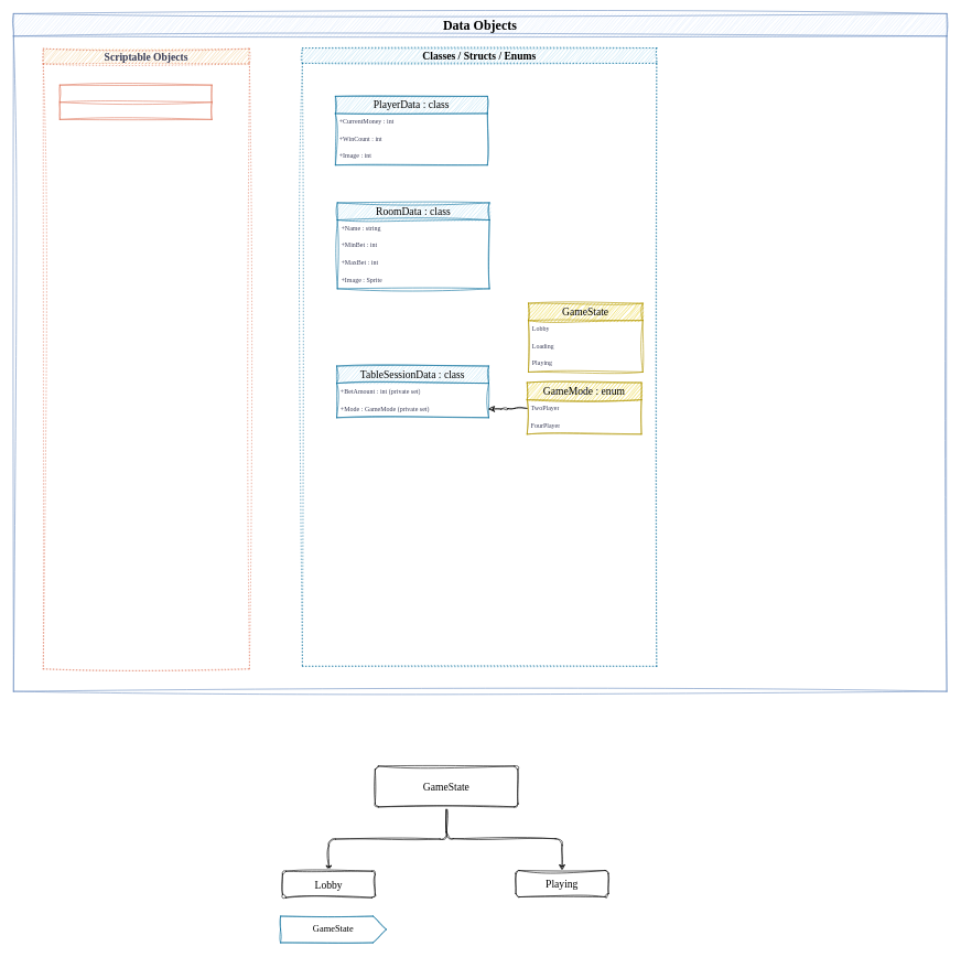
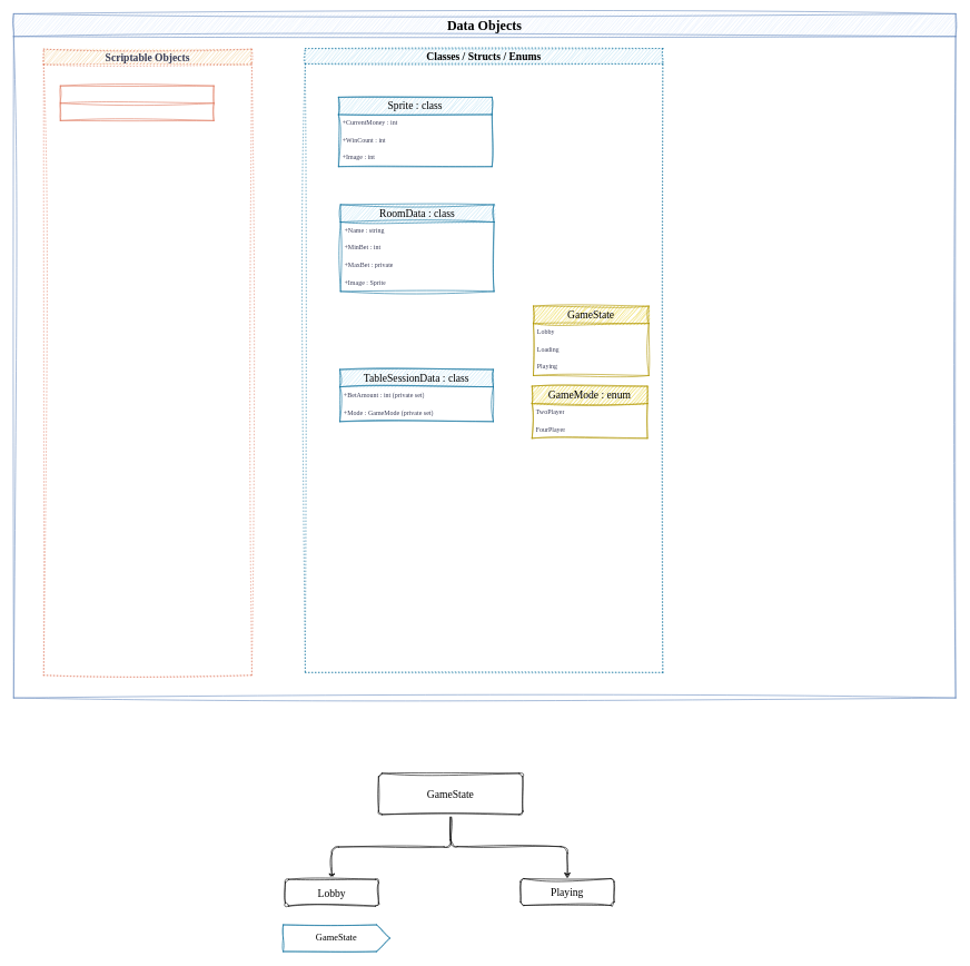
  <mxCell id="0" />
  <mxCell id="1" parent="0" />
  <mxCell id="2" value="Data Objects" style="swimlane;whiteSpace=wrap;html=1;sketch=1;hachureGap=4;jiggle=2;curveFitting=1;strokeColor=#6c8ebf;fontFamily=Architects Daughter;fontSource=https%3A%2F%2Ffonts.googleapis.com%2Fcss%3Ffamily%3DArchitects%2BDaughter;fontSize=20;fillColor=#dae8fc;startSize=34;" parent="1" vertex="1"><mxGeometry x="20" y="20" width="1412" height="1025" as="geometry" /></mxCell>
  <mxCell id="3" value="Scriptable Objects" style="swimlane;whiteSpace=wrap;html=1;sketch=1;hachureGap=4;jiggle=2;curveFitting=1;strokeColor=#E07A5F;fontFamily=Architects Daughter;fontSource=https%3A%2F%2Ffonts.googleapis.com%2Fcss%3Ffamily%3DArchitects%2BDaughter;fontSize=16;fontColor=#393C56;fillColor=#F2CC8F;labelBackgroundColor=none;dashed=1;dashPattern=1 4;" parent="2" vertex="1"><mxGeometry x="45" y="53" width="312" height="938" as="geometry" /></mxCell>
  <mxCell id="4" value="&lt;div&gt;&lt;br&gt;&lt;/div&gt;" style="swimlane;fontStyle=0;childLayout=stackLayout;horizontal=1;startSize=26;fillColor=none;horizontalStack=0;resizeParent=1;resizeParentMax=0;resizeLast=0;collapsible=1;marginBottom=0;whiteSpace=wrap;html=1;sketch=1;hachureGap=4;jiggle=2;curveFitting=1;fontFamily=Architects Daughter;fontSource=https%3A%2F%2Ffonts.googleapis.com%2Fcss%3Ffamily%3DArchitects%2BDaughter;fontSize=16;labelBackgroundColor=none;strokeColor=#E07A5F;fontColor=#393C56;" parent="3" vertex="1"><mxGeometry x="25" y="55" width="230" height="52" as="geometry" /></mxCell>
  <mxCell id="5" value="Classes / Structs / Enums" style="swimlane;whiteSpace=wrap;html=1;sketch=1;hachureGap=4;jiggle=2;curveFitting=1;strokeColor=#10739e;fontFamily=Architects Daughter;fontSource=https%3A%2F%2Ffonts.googleapis.com%2Fcss%3Ffamily%3DArchitects%2BDaughter;fontSize=16;fillColor=#b1ddf0;labelBackgroundColor=none;dashed=1;dashPattern=1 4;movable=1;resizable=1;rotatable=1;deletable=1;editable=1;locked=0;connectable=1;container=0;" parent="2" vertex="1"><mxGeometry x="437" y="52" width="536" height="935" as="geometry" /></mxCell>
  <mxCell id="6" value="GameState" style="swimlane;fontStyle=0;childLayout=stackLayout;horizontal=1;startSize=26;horizontalStack=0;resizeParent=1;resizeParentMax=0;resizeLast=0;collapsible=1;marginBottom=0;whiteSpace=wrap;html=1;sketch=1;hachureGap=4;jiggle=2;curveFitting=1;fontFamily=Architects Daughter;fontSource=https%3A%2F%2Ffonts.googleapis.com%2Fcss%3Ffamily%3DArchitects%2BDaughter;fontSize=16;labelBackgroundColor=none;fillColor=#e3c800;fontColor=#000000;strokeColor=#B09500;" vertex="1" parent="5"><mxGeometry x="342" y="386" width="173" height="104" as="geometry" /></mxCell>
  <mxCell id="7" value="Lobby" style="text;strokeColor=none;fillColor=none;align=left;verticalAlign=top;spacingLeft=4;spacingRight=4;overflow=hidden;rotatable=0;points=[[0,0.5],[1,0.5]];portConstraint=eastwest;whiteSpace=wrap;html=1;fontSize=10;fontFamily=Architects Daughter;labelBackgroundColor=none;fontColor=#393C56;sketch=1;curveFitting=1;jiggle=2;" vertex="1" parent="6"><mxGeometry y="26" width="173" height="26" as="geometry" /></mxCell>
  <mxCell id="8" value="Loading" style="text;strokeColor=none;fillColor=none;align=left;verticalAlign=top;spacingLeft=4;spacingRight=4;overflow=hidden;rotatable=0;points=[[0,0.5],[1,0.5]];portConstraint=eastwest;whiteSpace=wrap;html=1;fontSize=10;fontFamily=Architects Daughter;labelBackgroundColor=none;fontColor=#393C56;sketch=1;curveFitting=1;jiggle=2;" vertex="1" parent="6"><mxGeometry y="52" width="173" height="26" as="geometry" /></mxCell>
  <mxCell id="9" value="Playing" style="text;strokeColor=none;fillColor=none;align=left;verticalAlign=top;spacingLeft=4;spacingRight=4;overflow=hidden;rotatable=0;points=[[0,0.5],[1,0.5]];portConstraint=eastwest;whiteSpace=wrap;html=1;fontSize=10;fontFamily=Architects Daughter;labelBackgroundColor=none;fontColor=#393C56;sketch=1;curveFitting=1;jiggle=2;" vertex="1" parent="6"><mxGeometry y="78" width="173" height="26" as="geometry" /></mxCell>
- <mxCell id="10" value="PlayerData : class" style="swimlane;fontStyle=0;childLayout=stackLayout;horizontal=1;startSize=26;horizontalStack=0;resizeParent=1;resizeParentMax=0;resizeLast=0;collapsible=1;marginBottom=0;whiteSpace=wrap;html=1;sketch=1;hachureGap=4;jiggle=2;curveFitting=1;fontFamily=Architects Daughter;fontSource=https%3A%2F%2Ffonts.googleapis.com%2Fcss%3Ffamily%3DArchitects%2BDaughter;fontSize=16;labelBackgroundColor=none;fillColor=#b1ddf0;strokeColor=#10739e;" parent="2" vertex="1"><mxGeometry x="487" y="125" width="230" height="104" as="geometry" /></mxCell>
+ <mxCell id="10" value="Sprite : class" style="swimlane;fontStyle=0;childLayout=stackLayout;horizontal=1;startSize=26;horizontalStack=0;resizeParent=1;resizeParentMax=0;resizeLast=0;collapsible=1;marginBottom=0;whiteSpace=wrap;html=1;sketch=1;hachureGap=4;jiggle=2;curveFitting=1;fontFamily=Architects Daughter;fontSource=https%3A%2F%2Ffonts.googleapis.com%2Fcss%3Ffamily%3DArchitects%2BDaughter;fontSize=16;labelBackgroundColor=none;fillColor=#b1ddf0;strokeColor=#10739e;" parent="2" vertex="1"><mxGeometry x="487" y="125" width="230" height="104" as="geometry" /></mxCell>
  <mxCell id="11" value="+CurrentMoney : int" style="text;strokeColor=none;fillColor=none;align=left;verticalAlign=top;spacingLeft=4;spacingRight=4;overflow=hidden;rotatable=0;points=[[0,0.5],[1,0.5]];portConstraint=eastwest;whiteSpace=wrap;html=1;fontSize=10;fontFamily=Architects Daughter;labelBackgroundColor=none;fontColor=#393C56;sketch=1;curveFitting=1;jiggle=2;" parent="10" vertex="1"><mxGeometry y="26" width="230" height="26" as="geometry" /></mxCell>
  <mxCell id="12" value="+WinCount : int" style="text;strokeColor=none;fillColor=none;align=left;verticalAlign=top;spacingLeft=4;spacingRight=4;overflow=hidden;rotatable=0;points=[[0,0.5],[1,0.5]];portConstraint=eastwest;whiteSpace=wrap;html=1;fontSize=10;fontFamily=Architects Daughter;labelBackgroundColor=none;fontColor=#393C56;sketch=1;curveFitting=1;jiggle=2;" parent="10" vertex="1"><mxGeometry y="52" width="230" height="26" as="geometry" /></mxCell>
  <mxCell id="13" value="+Image : int" style="text;strokeColor=none;fillColor=none;align=left;verticalAlign=top;spacingLeft=4;spacingRight=4;overflow=hidden;rotatable=0;points=[[0,0.5],[1,0.5]];portConstraint=eastwest;whiteSpace=wrap;html=1;fontSize=10;fontFamily=Architects Daughter;labelBackgroundColor=none;fontColor=#393C56;sketch=1;curveFitting=1;jiggle=2;" parent="10" vertex="1"><mxGeometry y="78" width="230" height="26" as="geometry" /></mxCell>
  <mxCell id="14" style="edgeStyle=orthogonalEdgeStyle;rounded=0;sketch=1;hachureGap=4;jiggle=2;curveFitting=1;orthogonalLoop=1;jettySize=auto;html=1;exitX=1;exitY=0.5;exitDx=0;exitDy=0;fontFamily=Architects Daughter;fontSource=https%3A%2F%2Ffonts.googleapis.com%2Fcss%3Ffamily%3DArchitects%2BDaughter;fontSize=16;entryX=0.522;entryY=-0.023;entryDx=0;entryDy=0;entryPerimeter=0;labelBackgroundColor=none;strokeColor=none;fontColor=default;" parent="2" source="12" edge="1"><mxGeometry relative="1" as="geometry"><mxPoint x="512.06" y="326.804" as="targetPoint" /></mxGeometry></mxCell>
  <mxCell id="15" value="RoomData&amp;nbsp;: class" style="swimlane;fontStyle=0;childLayout=stackLayout;horizontal=1;startSize=26;horizontalStack=0;resizeParent=1;resizeParentMax=0;resizeLast=0;collapsible=1;marginBottom=0;whiteSpace=wrap;html=1;sketch=1;hachureGap=4;jiggle=2;curveFitting=1;fontFamily=Architects Daughter;fontSource=https%3A%2F%2Ffonts.googleapis.com%2Fcss%3Ffamily%3DArchitects%2BDaughter;fontSize=16;labelBackgroundColor=none;fillColor=#b1ddf0;strokeColor=#10739e;" parent="2" vertex="1"><mxGeometry x="490" y="286" width="230" height="130" as="geometry" /></mxCell>
  <mxCell id="16" value="+Name : string&lt;span style=&quot;white-space: pre;&quot;&gt;&#09;&lt;/span&gt;" style="text;strokeColor=none;fillColor=none;align=left;verticalAlign=top;spacingLeft=4;spacingRight=4;overflow=hidden;rotatable=0;points=[[0,0.5],[1,0.5]];portConstraint=eastwest;whiteSpace=wrap;html=1;fontSize=10;fontFamily=Architects Daughter;labelBackgroundColor=none;fontColor=#393C56;sketch=1;curveFitting=1;jiggle=2;" parent="15" vertex="1"><mxGeometry y="26" width="230" height="26" as="geometry" /></mxCell>
  <mxCell id="17" value="+MinBet : int" style="text;strokeColor=none;fillColor=none;align=left;verticalAlign=top;spacingLeft=4;spacingRight=4;overflow=hidden;rotatable=0;points=[[0,0.5],[1,0.5]];portConstraint=eastwest;whiteSpace=wrap;html=1;fontSize=10;fontFamily=Architects Daughter;labelBackgroundColor=none;fontColor=#393C56;sketch=1;curveFitting=1;jiggle=2;" parent="15" vertex="1"><mxGeometry y="52" width="230" height="26" as="geometry" /></mxCell>
- <mxCell id="18" value="+MaxBet : int" style="text;strokeColor=none;fillColor=none;align=left;verticalAlign=top;spacingLeft=4;spacingRight=4;overflow=hidden;rotatable=0;points=[[0,0.5],[1,0.5]];portConstraint=eastwest;whiteSpace=wrap;html=1;fontSize=10;fontFamily=Architects Daughter;labelBackgroundColor=none;fontColor=#393C56;sketch=1;curveFitting=1;jiggle=2;" parent="15" vertex="1"><mxGeometry y="78" width="230" height="26" as="geometry" /></mxCell>
+ <mxCell id="18" value="+MaxBet : private" style="text;strokeColor=none;fillColor=none;align=left;verticalAlign=top;spacingLeft=4;spacingRight=4;overflow=hidden;rotatable=0;points=[[0,0.5],[1,0.5]];portConstraint=eastwest;whiteSpace=wrap;html=1;fontSize=10;fontFamily=Architects Daughter;labelBackgroundColor=none;fontColor=#393C56;sketch=1;curveFitting=1;jiggle=2;" parent="15" vertex="1"><mxGeometry y="78" width="230" height="26" as="geometry" /></mxCell>
  <mxCell id="19" value="+Image : Sprite" style="text;strokeColor=none;fillColor=none;align=left;verticalAlign=top;spacingLeft=4;spacingRight=4;overflow=hidden;rotatable=0;points=[[0,0.5],[1,0.5]];portConstraint=eastwest;whiteSpace=wrap;html=1;fontSize=10;fontFamily=Architects Daughter;labelBackgroundColor=none;fontColor=#393C56;sketch=1;curveFitting=1;jiggle=2;" parent="15" vertex="1"><mxGeometry y="104" width="230" height="26" as="geometry" /></mxCell>
  <mxCell id="20" value="TableSessionData&amp;nbsp;: class" style="swimlane;fontStyle=0;childLayout=stackLayout;horizontal=1;startSize=26;horizontalStack=0;resizeParent=1;resizeParentMax=0;resizeLast=0;collapsible=1;marginBottom=0;whiteSpace=wrap;html=1;sketch=1;hachureGap=4;jiggle=2;curveFitting=1;fontFamily=Architects Daughter;fontSource=https%3A%2F%2Ffonts.googleapis.com%2Fcss%3Ffamily%3DArchitects%2BDaughter;fontSize=16;labelBackgroundColor=none;fillColor=#b1ddf0;strokeColor=#10739e;" parent="2" vertex="1"><mxGeometry x="489" y="533" width="230" height="78" as="geometry" /></mxCell>
  <mxCell id="21" value="+BetAmount : int (private set)" style="text;strokeColor=none;fillColor=none;align=left;verticalAlign=top;spacingLeft=4;spacingRight=4;overflow=hidden;rotatable=0;points=[[0,0.5],[1,0.5]];portConstraint=eastwest;whiteSpace=wrap;html=1;fontSize=10;fontFamily=Architects Daughter;labelBackgroundColor=none;fontColor=#393C56;sketch=1;curveFitting=1;jiggle=2;" parent="20" vertex="1"><mxGeometry y="26" width="230" height="26" as="geometry" /></mxCell>
  <mxCell id="22" value="+Mode : GameMode (private set)" style="text;strokeColor=none;fillColor=none;align=left;verticalAlign=top;spacingLeft=4;spacingRight=4;overflow=hidden;rotatable=0;points=[[0,0.5],[1,0.5]];portConstraint=eastwest;whiteSpace=wrap;html=1;fontSize=10;fontFamily=Architects Daughter;labelBackgroundColor=none;fontColor=#393C56;sketch=1;curveFitting=1;jiggle=2;" parent="20" vertex="1"><mxGeometry y="52" width="230" height="26" as="geometry" /></mxCell>
- <mxCell id="23" style="edgeStyle=orthogonalEdgeStyle;rounded=1;orthogonalLoop=1;jettySize=auto;html=1;curved=0;sketch=1;curveFitting=1;jiggle=2;" parent="2" source="24" target="22" edge="1"><mxGeometry relative="1" as="geometry" /></mxCell>
  <mxCell id="24" value="GameMode : enum" style="swimlane;fontStyle=0;childLayout=stackLayout;horizontal=1;startSize=26;horizontalStack=0;resizeParent=1;resizeParentMax=0;resizeLast=0;collapsible=1;marginBottom=0;whiteSpace=wrap;html=1;sketch=1;hachureGap=4;jiggle=2;curveFitting=1;fontFamily=Architects Daughter;fontSource=https%3A%2F%2Ffonts.googleapis.com%2Fcss%3Ffamily%3DArchitects%2BDaughter;fontSize=16;labelBackgroundColor=none;fillColor=#e3c800;fontColor=#000000;strokeColor=#B09500;" parent="2" vertex="1"><mxGeometry x="777" y="558" width="173" height="78" as="geometry" /></mxCell>
  <mxCell id="25" value="TwoPlayer" style="text;strokeColor=none;fillColor=none;align=left;verticalAlign=top;spacingLeft=4;spacingRight=4;overflow=hidden;rotatable=0;points=[[0,0.5],[1,0.5]];portConstraint=eastwest;whiteSpace=wrap;html=1;fontSize=10;fontFamily=Architects Daughter;labelBackgroundColor=none;fontColor=#393C56;sketch=1;curveFitting=1;jiggle=2;" parent="24" vertex="1"><mxGeometry y="26" width="173" height="26" as="geometry" /></mxCell>
  <mxCell id="26" value="FourPlayer" style="text;strokeColor=none;fillColor=none;align=left;verticalAlign=top;spacingLeft=4;spacingRight=4;overflow=hidden;rotatable=0;points=[[0,0.5],[1,0.5]];portConstraint=eastwest;whiteSpace=wrap;html=1;fontSize=10;fontFamily=Architects Daughter;labelBackgroundColor=none;fontColor=#393C56;sketch=1;curveFitting=1;jiggle=2;" parent="24" vertex="1"><mxGeometry y="52" width="173" height="26" as="geometry" /></mxCell>
  <mxCell id="27" style="edgeStyle=orthogonalEdgeStyle;shape=connector;curved=0;rounded=1;sketch=1;jiggle=2;curveFitting=1;orthogonalLoop=1;jettySize=auto;html=1;exitX=0.5;exitY=1;exitDx=0;exitDy=0;strokeColor=default;align=center;verticalAlign=middle;fontFamily=Architects Daughter;fontSource=https%3A%2F%2Ffonts.googleapis.com%2Fcss%3Ffamily%3DArchitects%2BDaughter;fontSize=16;fontColor=default;fontStyle=0;labelBackgroundColor=none;endArrow=classic;entryX=0.5;entryY=0;entryDx=0;entryDy=0;" edge="1" parent="1" source="29" target="30"><mxGeometry relative="1" as="geometry"><mxPoint x="502.596" y="1311.298" as="targetPoint" /></mxGeometry></mxCell>
  <mxCell id="28" style="edgeStyle=orthogonalEdgeStyle;shape=connector;curved=0;rounded=1;sketch=1;jiggle=2;curveFitting=1;orthogonalLoop=1;jettySize=auto;html=1;exitX=0.5;exitY=1;exitDx=0;exitDy=0;entryX=0.5;entryY=0;entryDx=0;entryDy=0;strokeColor=default;align=center;verticalAlign=middle;fontFamily=Architects Daughter;fontSource=https%3A%2F%2Ffonts.googleapis.com%2Fcss%3Ffamily%3DArchitects%2BDaughter;fontSize=16;fontColor=default;fontStyle=0;labelBackgroundColor=none;endArrow=classic;" edge="1" parent="1" source="29" target="31"><mxGeometry relative="1" as="geometry" /></mxCell>
  <mxCell id="29" value="GameState" style="html=1;align=center;verticalAlign=middle;rounded=1;absoluteArcSize=1;arcSize=10;dashed=0;whiteSpace=wrap;fontFamily=Architects Daughter;fontSize=16;labelBackgroundColor=none;sketch=1;curveFitting=1;jiggle=2;hachureGap=4;fontSource=https%3A%2F%2Ffonts.googleapis.com%2Fcss%3Ffamily%3DArchitects%2BDaughter;fontStyle=0;" vertex="1" parent="1"><mxGeometry x="567" y="1158" width="216" height="61.71" as="geometry" /></mxCell>
  <mxCell id="30" value="Lobby" style="html=1;align=center;verticalAlign=middle;rounded=1;absoluteArcSize=1;arcSize=10;dashed=0;whiteSpace=wrap;fontFamily=Architects Daughter;fontSize=16;labelBackgroundColor=none;sketch=1;curveFitting=1;jiggle=2;hachureGap=4;fontSource=https%3A%2F%2Ffonts.googleapis.com%2Fcss%3Ffamily%3DArchitects%2BDaughter;fontStyle=0;" vertex="1" parent="1"><mxGeometry x="427" y="1316.86" width="140" height="40" as="geometry" /></mxCell>
  <mxCell id="31" value="Playing" style="html=1;align=center;verticalAlign=middle;rounded=1;absoluteArcSize=1;arcSize=10;dashed=0;whiteSpace=wrap;fontFamily=Architects Daughter;fontSize=16;labelBackgroundColor=none;sketch=1;curveFitting=1;jiggle=2;hachureGap=4;fontSource=https%3A%2F%2Ffonts.googleapis.com%2Fcss%3Ffamily%3DArchitects%2BDaughter;fontStyle=0;" vertex="1" parent="1"><mxGeometry x="780" y="1315.86" width="140" height="40" as="geometry" /></mxCell>
  <mxCell id="32" value="GameState" style="html=1;shape=mxgraph.infographic.ribbonSimple;notch1=0;notch2=20;align=center;verticalAlign=middle;fontSize=14;fontStyle=0;fillColor=#FFFFFF;whiteSpace=wrap;sketch=1;hachureGap=4;jiggle=2;curveFitting=1;strokeColor=#10739e;fontFamily=Architects Daughter;fontSource=https%3A%2F%2Ffonts.googleapis.com%2Fcss%3Ffamily%3DArchitects%2BDaughter;fontColor=default;labelBackgroundColor=none;" vertex="1" parent="1"><mxGeometry x="424" y="1385" width="160" height="40" as="geometry" /></mxCell>
